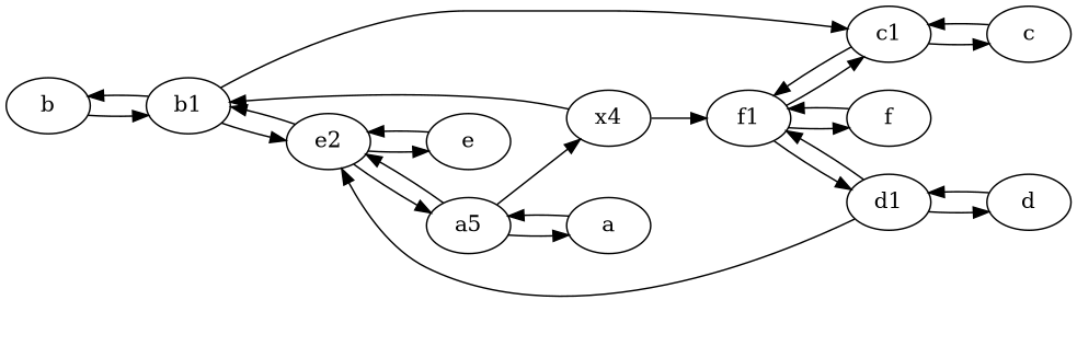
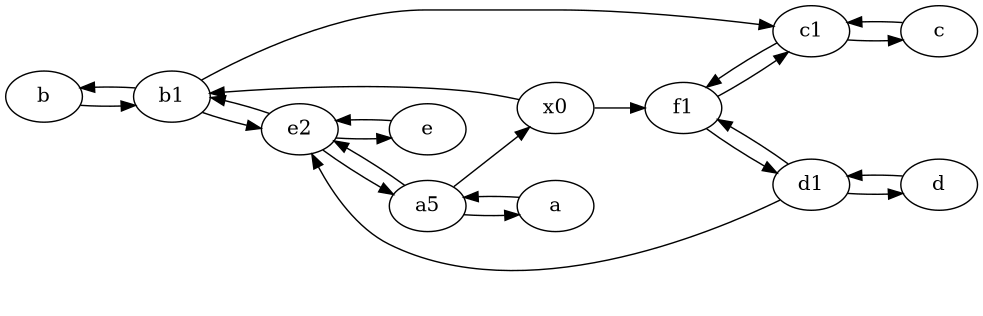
  digraph {
    rankdir=LR
    b
    b1
    c1
    n4 [label=e2]
    c
    f1
-   f
    d1
    n9 [label=a5]
-   x0 [label=x4]
+   x0
    a
    e
    d
    b -> b1
    b1 -> b
    b1 -> c1
    b1 -> n4
    c1 -> c
    c1 -> f1
    n4 -> b1
    n4 -> n9
    n4 -> e
    c -> c1
    f1 -> c1
-   f1 -> f
    f1 -> d1
-   f -> f1
    d1 -> n4
    d1 -> f1
    d1 -> d
    n9 -> n4
    n9 -> x0
    n9 -> a
    x0 -> b1
    x0 -> f1
    a -> n9
    e -> n4
    d -> d1
  }
